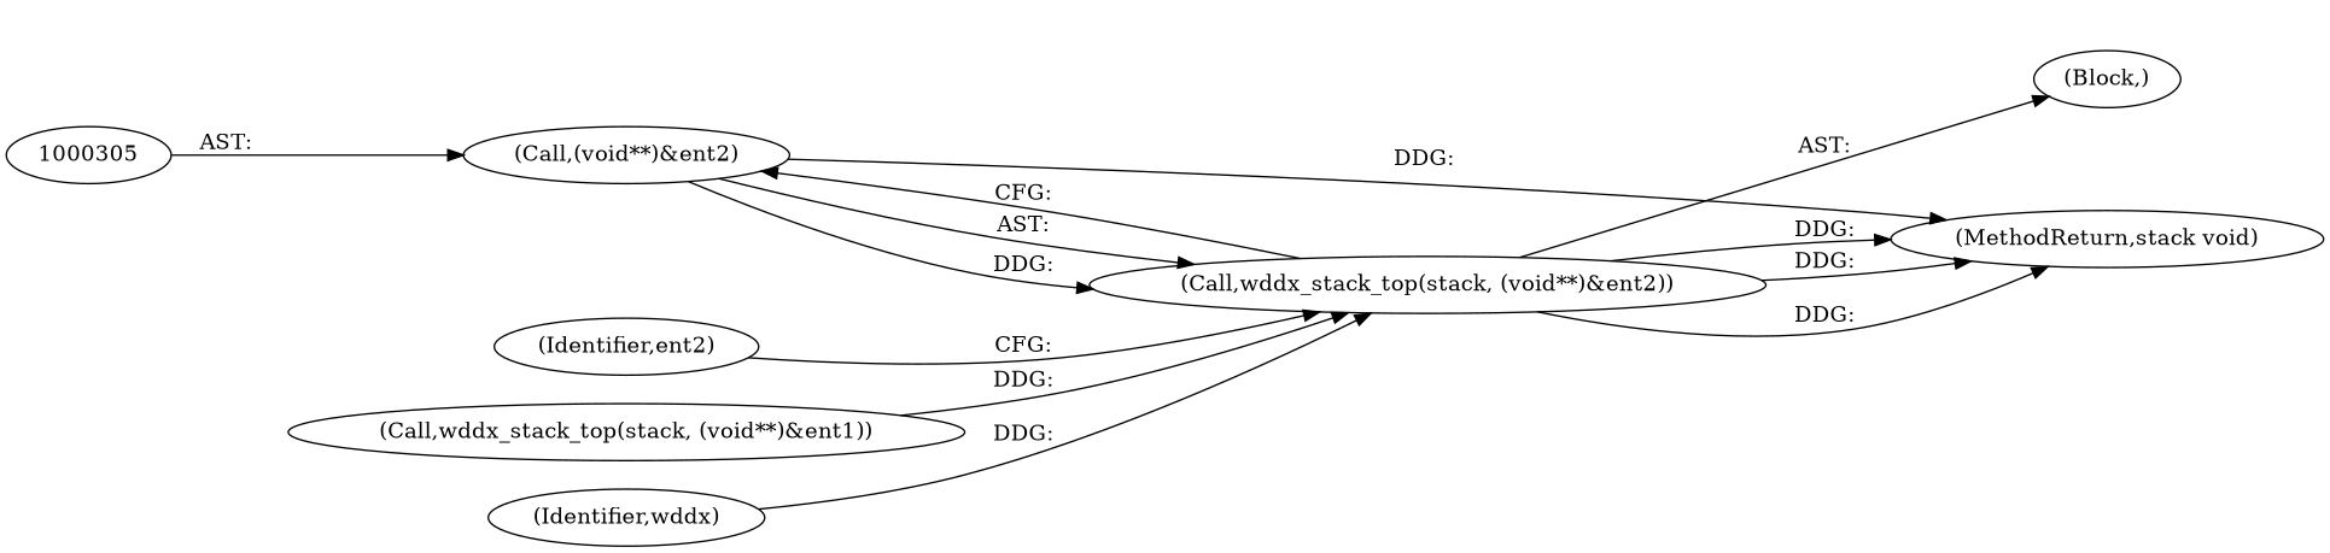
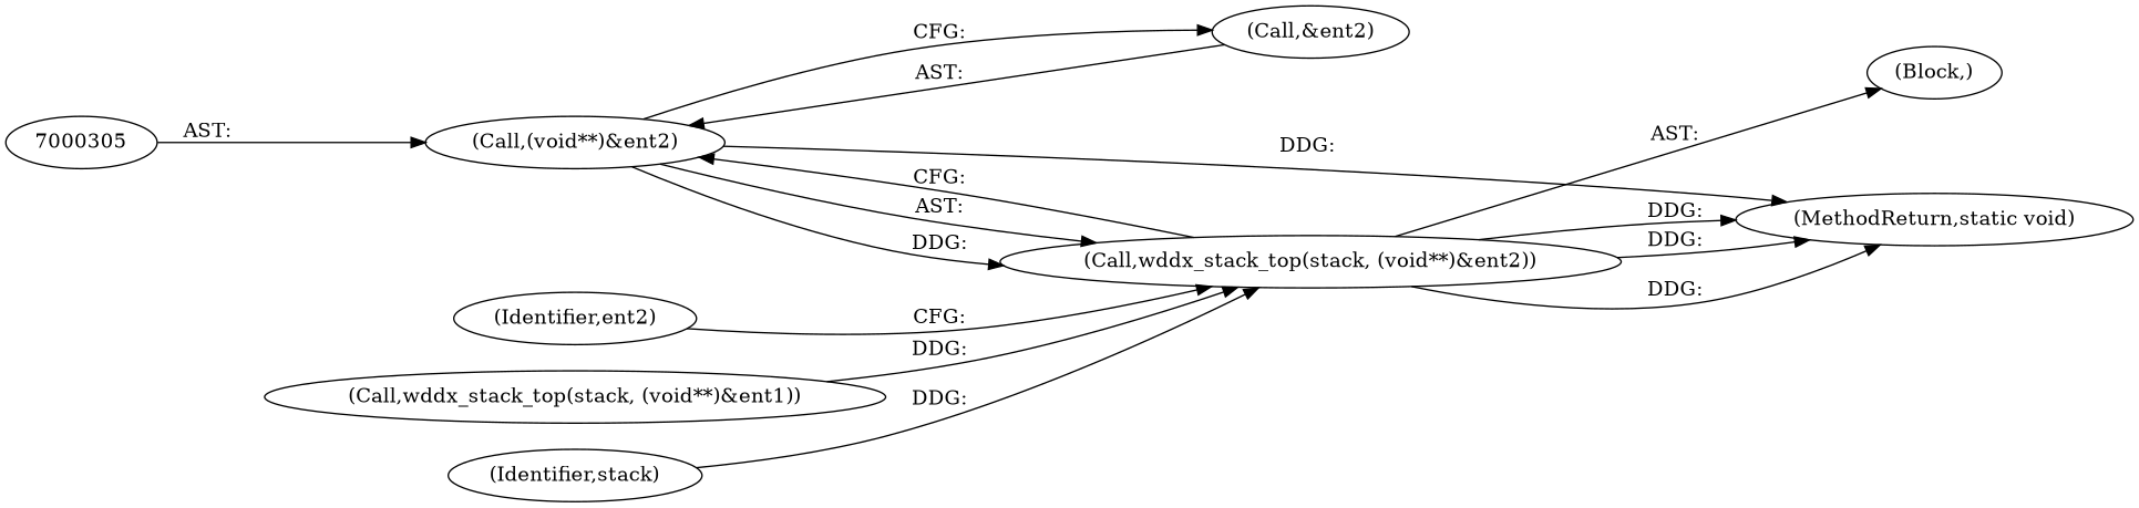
  digraph {
    rankdir=LR
    n1 [label="(Call,(void**)&ent2)"]
    n2 [label="(Call,wddx_stack_top(stack, (void**)&ent2))"]
-   n4 [label="(MethodReturn,stack void)"]
+   n3 [label="(Call,&ent2)"]
+   n4 [label="(MethodReturn,static void)"]
    n5 [label="(Block,)"]
    n6 [label="(Identifier,ent2)"]
    n7 [label="(Call,wddx_stack_top(stack, (void**)&ent1))"]
-   n8 [label="(Identifier,wddx)"]
-   1000305
+   n8 [label="(Identifier,stack)"]
+   1000305 [label=7000305]
    n1 -> n2 [label="AST: "]
    n1 -> n2 [label="DDG: "]
+   n1 -> n3 [label="CFG: "]
    n1 -> n4 [label="DDG: "]
    n2 -> n1 [label="CFG: "]
    n2 -> n4 [label="DDG: "]
    n2 -> n4 [label="DDG: "]
    n2 -> n4 [label="DDG: "]
    n2 -> n5 [label="AST: "]
+   n3 -> n1 [label="AST: "]
    n6 -> n2 [label="CFG: "]
    n7 -> n2 [label="DDG: "]
    n8 -> n2 [label="DDG: "]
    1000305 -> n1 [label="AST: "]
  }
